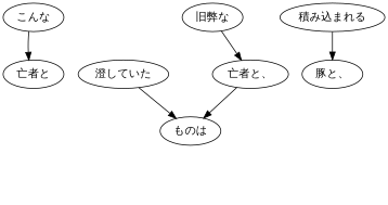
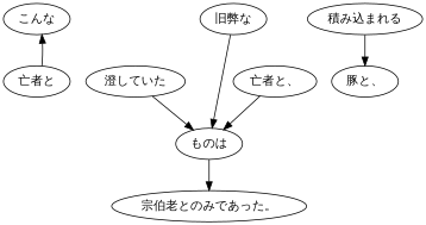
  digraph {
    n1 [label="こんな"]
    n2 [label="亡者と"]
    n3 [label="澄していた"]
    n4 [label="ものは"]
+   n5 [label="宗伯老とのみであった。"]
    n6 [label="旧弊な"]
    n7 [label="亡者と、"]
    n8 [label="豚と、"]
    n9 [label="積み込まれる"]
-   n1 -> n2
+   n2 -> n1
    n3 -> n4
-   n6 -> n7
+   n4 -> n5
+   n6 -> n4
    n7 -> n4
    n9 -> n8
  }
